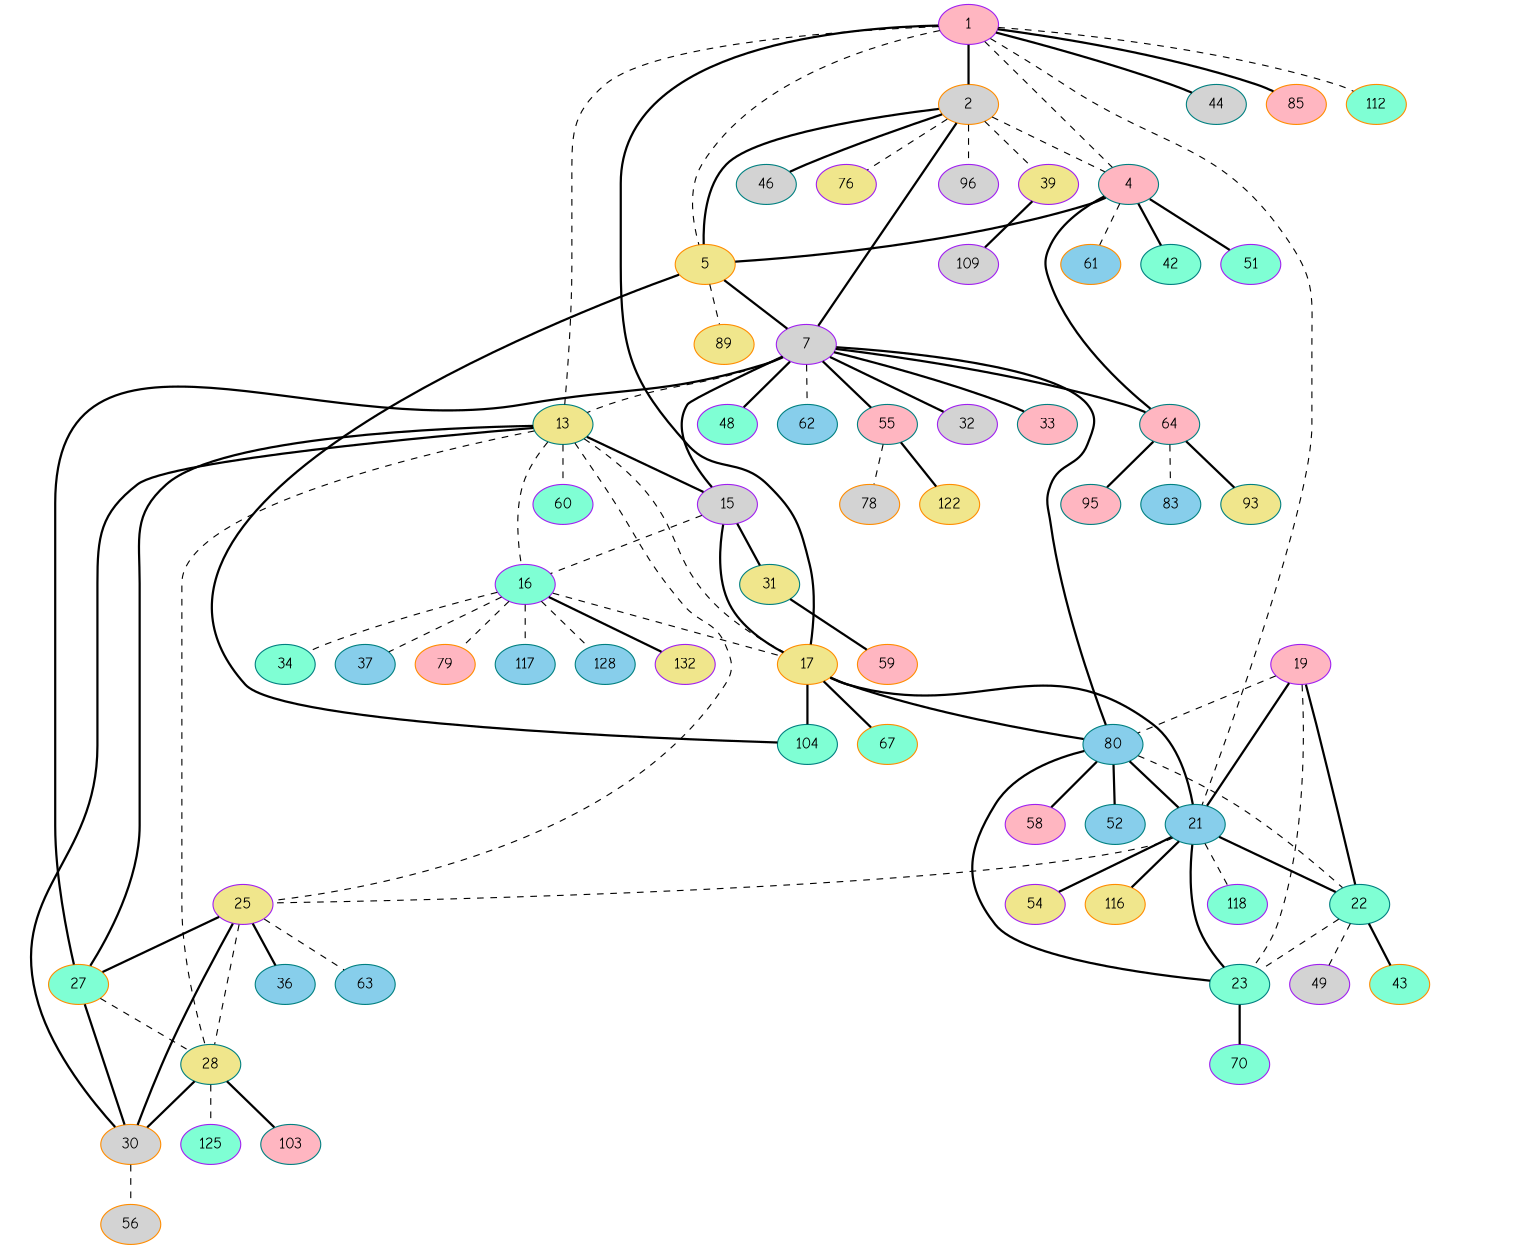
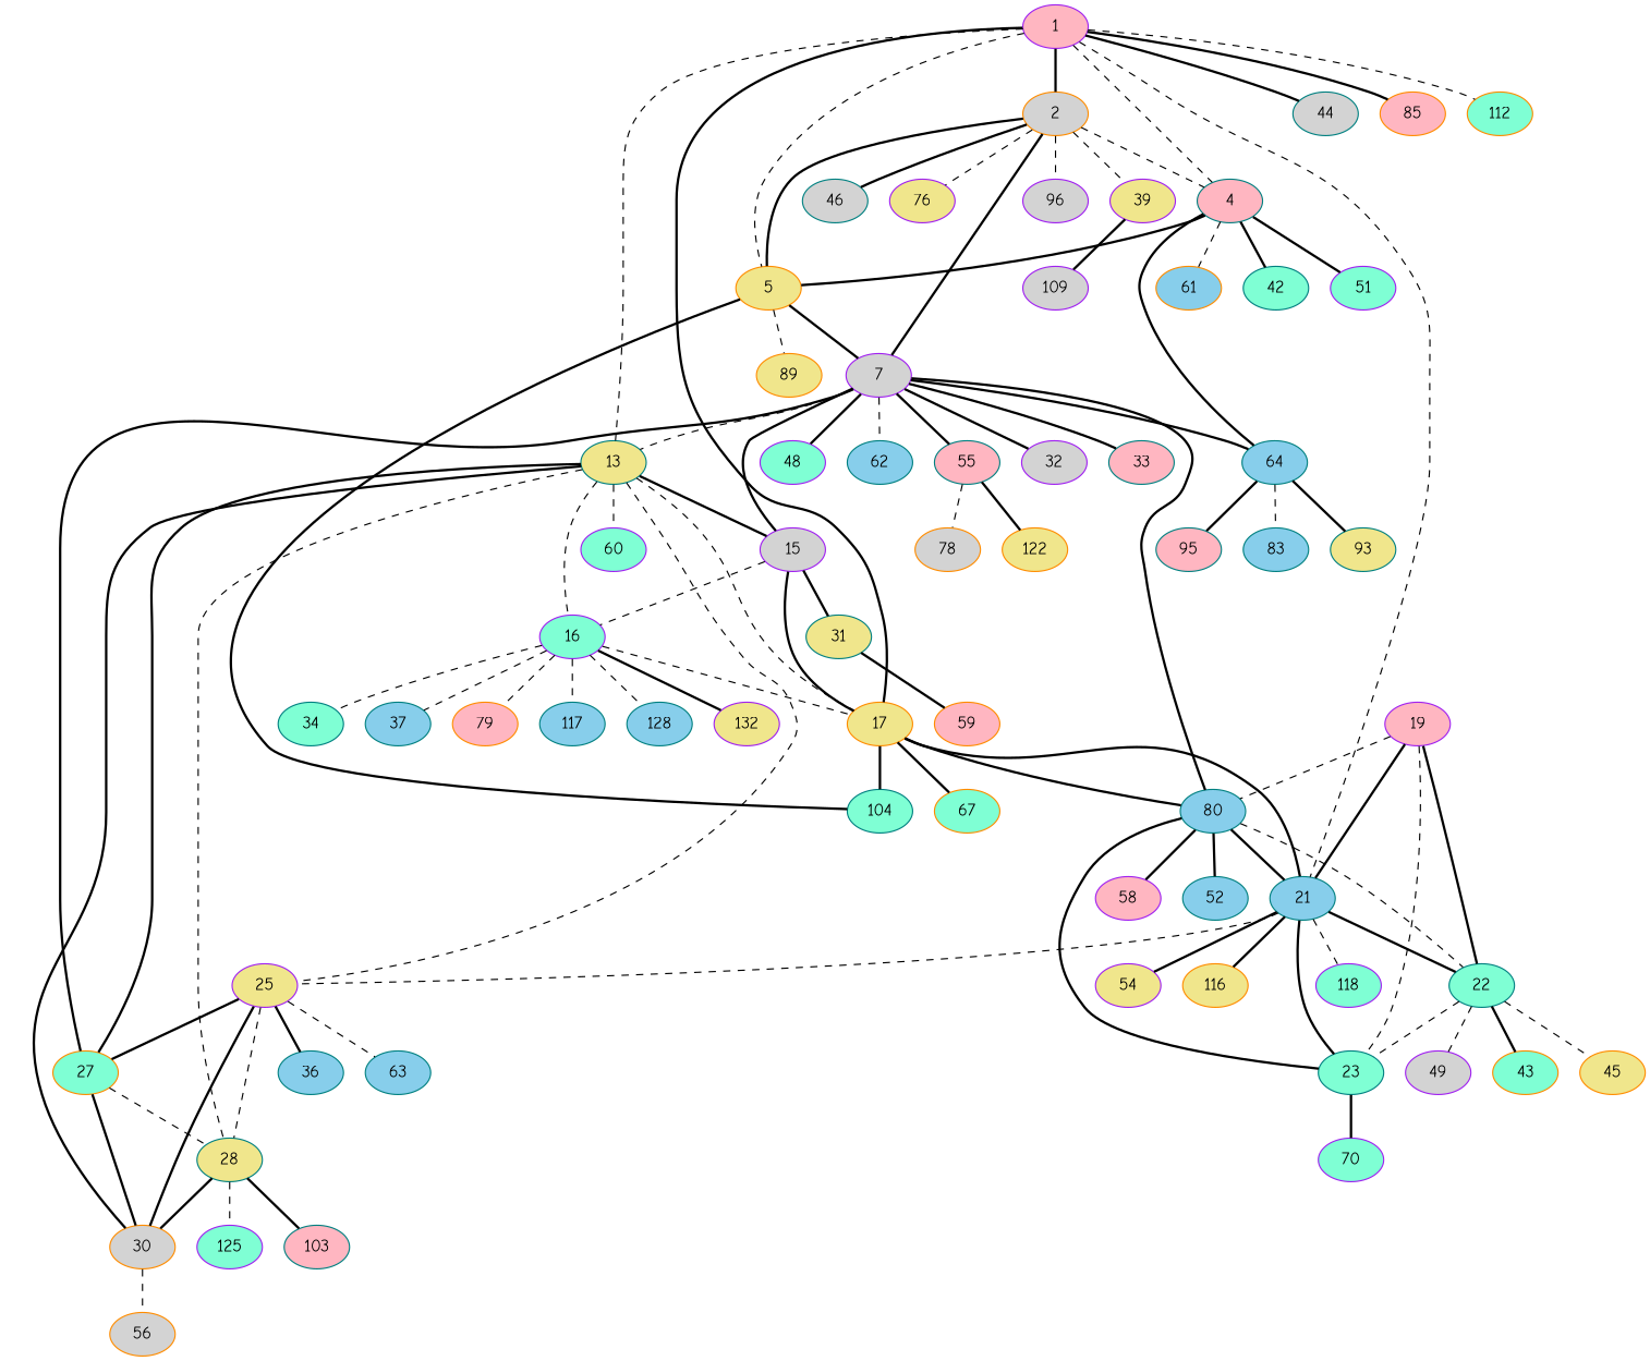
  graph {
    fontname="Comic Neue"
    node [color=teal fillcolor=aquamarine fontname="Comic Neue" style=filled]
    edge [fontname="Comic Neue" style=bold]
    1 [color=purple fillcolor=lightpink super="+6"]
    2 [color=darkorange fillcolor=lightgrey super="+3+97"]
    4 [fillcolor=lightpink]
    5 [color=darkorange fillcolor=khaki]
    13 [fillcolor=khaki super="+71+91+126+111+14+50"]
    17 [color=darkorange fillcolor=khaki]
    21 [fillcolor=skyblue]
    44 [fillcolor=lightgrey]
    85 [color=darkorange fillcolor=lightpink]
    112 [color=darkorange]
    7 [color=purple fillcolor=lightgrey super="+10+73+92+9+8"]
    39 [color=purple fillcolor=khaki]
    46 [fillcolor=lightgrey]
    76 [color=purple fillcolor=khaki]
    96 [color=purple fillcolor=lightgrey]
    42
    51 [color=purple]
    61 [color=darkorange fillcolor=skyblue]
-   64 [fillcolor=lightpink]
+   64 [fillcolor=skyblue]
    89 [color=darkorange fillcolor=khaki super="+100"]
    104
    15 [color=purple fillcolor=lightgrey super="+18+88+115+108"]
    27 [color=darkorange super="+127+41+38+47"]
    16 [color=purple]
    25 [color=purple fillcolor=khaki super="+72+123+129+131+26"]
    28 [fillcolor=khaki super="+35"]
    30 [color=darkorange fillcolor=lightgrey]
    60 [color=purple]
    n29 [fillcolor=skyblue label=80 super="+77+110+113+81"]
    67 [color=darkorange super="+90"]
    22 [super="+24"]
    23
    54 [color=purple fillcolor=khaki]
    116 [color=darkorange fillcolor=khaki]
    118 [color=purple]
    32 [color=purple fillcolor=lightgrey]
    33 [fillcolor=lightpink super="+74"]
    48 [color=purple super="+114+121"]
    55 [fillcolor=lightpink]
    62 [fillcolor=skyblue]
    109 [color=purple fillcolor=lightgrey]
    83 [fillcolor=skyblue]
    93 [fillcolor=khaki]
    95 [fillcolor=lightpink]
    31 [fillcolor=khaki super="+65"]
    52 [fillcolor=skyblue]
    58 [color=purple fillcolor=lightpink]
    78 [color=darkorange fillcolor=lightgrey]
    122 [color=darkorange fillcolor=khaki]
    34
    37 [fillcolor=skyblue]
    79 [color=darkorange fillcolor=lightpink]
    117 [fillcolor=skyblue]
    128 [fillcolor=skyblue]
    132 [color=purple fillcolor=khaki]
    36 [fillcolor=skyblue super="+68"]
    63 [fillcolor=skyblue]
    103 [fillcolor=lightpink]
    125 [color=purple]
    56 [color=darkorange fillcolor=lightgrey]
    59 [color=darkorange fillcolor=lightpink]
    19 [color=purple fillcolor=lightpink]
    43 [color=darkorange]
+   45 [color=darkorange fillcolor=khaki]
    49 [color=purple fillcolor=lightgrey]
    70 [color=purple]
    1 -- 2 [weight=4]
    1 -- 4 [style=dashed weight=2]
    1 -- 5 [style=dashed weight=2]
    1 -- 13 [style=dashed]
    1 -- 17
    1 -- 21 [style=dashed]
    1 -- 44
    1 -- 85
    1 -- 112 [style=dashed]
    2 -- 4 [style=dashed weight=2]
    2 -- 5 [weight=2]
    2 -- 7
    2 -- 39 [style=dashed]
    2 -- 46
    2 -- 76 [style=dashed]
    2 -- 96 [style=dashed]
    4 -- 5
    4 -- 42
    4 -- 51
    4 -- 61 [style=dashed]
    4 -- 64
    5 -- 7
    5 -- 89 [style=dashed]
    5 -- 104
    13 -- 17 [style=dashed weight=2]
    13 -- 15 [weight=4]
    13 -- 27
    13 -- 16 [style=dashed weight=2]
    13 -- 25 [style=dashed weight=2]
    13 -- 28 [style=dashed]
    13 -- 30
    13 -- 60 [style=dashed]
    17 -- 21
    17 -- 104
    17 -- n29
    17 -- 67
    21 -- 25 [style=dashed]
    21 -- 22 [weight=2]
    21 -- 23
    21 -- 54
    21 -- 116
    21 -- 118 [style=dashed]
    7 -- 13 [style=dashed]
    7 -- 64
    7 -- 15 [weight=2]
    7 -- 27 [weight=2]
    7 -- n29
    7 -- 32
    7 -- 33
    7 -- 48
    7 -- 55
    7 -- 62 [style=dashed]
    39 -- 109
    64 -- 83 [style=dashed]
    64 -- 93
    64 -- 95
    15 -- 17 [weight=2]
    15 -- 16 [style=dashed weight=2]
    15 -- 31
    27 -- 28 [style=dashed]
    27 -- 30
    16 -- 17 [style=dashed]
    16 -- 34 [style=dashed]
    16 -- 37 [style=dashed]
    16 -- 79 [style=dashed]
    16 -- 117 [style=dashed]
    16 -- 128 [style=dashed]
    16 -- 132
    25 -- 27 [weight=2]
    25 -- 28 [style=dashed weight=2]
    25 -- 30 [weight=2]
    25 -- 36
    25 -- 63 [style=dashed]
    28 -- 30
    28 -- 103
    28 -- 125 [style=dashed]
    30 -- 56 [style=dashed]
    n29 -- 21
    n29 -- 22 [style=dashed weight=2]
    n29 -- 23
    n29 -- 52
    n29 -- 58
    22 -- 23 [style=dashed weight=2]
    22 -- 43
+   22 -- 45 [style=dashed]
    22 -- 49 [style=dashed]
    23 -- 70
    55 -- 78 [style=dashed]
    55 -- 122
    31 -- 59
    19 -- 21
    19 -- n29 [style=dashed]
    19 -- 22 [weight=2]
    19 -- 23 [style=dashed]
  }
